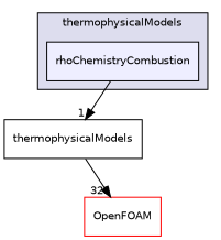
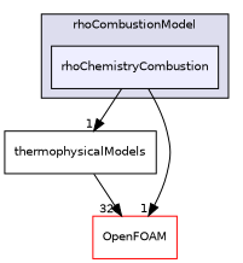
  digraph {
    compound=true
    node [fontname=Helvetica fontsize=10 shape=box]
    edge [headlabel=1 labeldistance=1.5 labelfontname=Helvetica labelfontsize=10]
    n1 [fillcolor="#eeeeff" label=rhoChemistryCombustion pencolor=black style=filled]
    n2 [color=black label=thermophysicalModels]
    n3 [color=red label=OpenFOAM]
    subgraph cluster_1 {
      bgcolor="#ddddee"
      fontname=Helvetica
      fontsize=10
-     label=thermophysicalModels
+     label=rhoCombustionModel
      pencolor=black
      n1
    }
    n1 -> n2
+   n1 -> n3
    n2 -> n3 [headlabel=328]
  }
